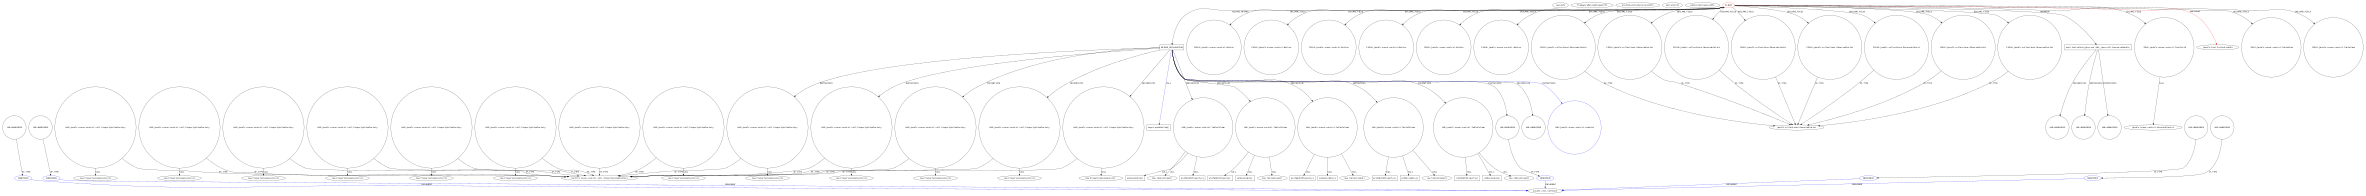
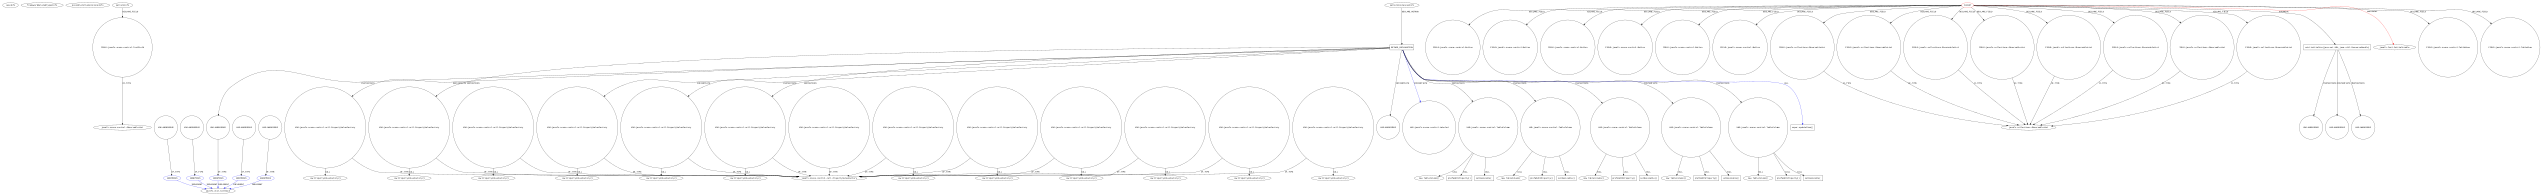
  digraph {
    fontname="Liberation Mono"
    node [fontname="Liberation Mono" isFrameworkType=false vertexType=VARIABLE_EXPRESION shape=circle]
    edge [fontname="Liberation Mono"]
    baseInfo [category=pattern graphId=868 isAnonymous=false possibleRelation=true isFrameworkType="" vertexType="" shape=""]
    frameworkRelatedTypesInfo [0="javafx.fxml.Initializable" isFrameworkType="" vertexType="" shape=""]
    possibleCollaborationsInfo [0="868~INSTANTIATION-~javafx.fxml.Initializable ~javafx.util.Callback ~false~true" 1="868~INSTANTIATION-~javafx.fxml.Initializable ~javafx.util.Callback ~false~true" 2="868~INSTANTIATION-CLIENT_METHOD_DECLARATION-~javafx.fxml.Initializable ~javafx.util.Callback ~false~true" 3="868~INSTANTIATION-~javafx.fxml.Initializable ~javafx.util.Callback ~false~true" 4="868~INSTANTIATION-~javafx.fxml.Initializable ~javafx.util.Callback ~false~true" isFrameworkType="" vertexType="" shape=""]
    patternInfo [frequency=2.0 patternRootClient=0 isFrameworkType="" vertexType="" shape=""]
    patternInstancesInfo [0="bianconejo-CEFX~/bianconejo-CEFX/CEFX-master/src/cefx/CEPrincipalController.java~CEPrincipalController~2114" 1="bianconejo-CEFX~/bianconejo-CEFX/CEFX-master/src/cefx/CECommandeController.java~CECommandeController~2084" isFrameworkType="" vertexType="" shape=""]
    n6 [label="javafx.util.Callback" vertexType=FRAMEWORK_INTERFACE_TYPE shape=""]
    n7 [color=blue label=ANONYMOUS vertexType=REFERENCE_ANONYMOUS_DECLARATION shape=""]
    n8 [color=blue label=ANONYMOUS vertexType=REFERENCE_ANONYMOUS_DECLARATION shape=""]
    n9 [color=blue label=ANONYMOUS vertexType=REFERENCE_ANONYMOUS_DECLARATION shape=""]
    n10 [color=blue label=ANONYMOUS vertexType=REFERENCE_ANONYMOUS_DECLARATION shape=""]
    n11 [color=blue label=ANONYMOUS vertexType=REFERENCE_ANONYMOUS_DECLARATION shape=""]
    n12 [label="VAR:ANONYMOUS"]
    n13 [label="VAR:ANONYMOUS"]
    n14 [label="VAR:ANONYMOUS"]
    n15 [label="VAR:ANONYMOUS"]
    n16 [label="VAR:ANONYMOUS"]
    n17 [label=METHOD_DECLARATION shape=box vertexType=CLIENT_METHOD_DECLARATION]
    n18 [label="VAR:javafx.scene.control.cell.PropertyValueFactory"]
    n19 [label="VAR:javafx.scene.control.cell.PropertyValueFactory"]
    n20 [label="VAR:javafx.scene.control.cell.PropertyValueFactory"]
    n21 [label="VAR:javafx.scene.control.cell.PropertyValueFactory"]
    n22 [label="VAR:javafx.scene.control.cell.PropertyValueFactory"]
    n23 [label="VAR:ANONYMOUS"]
-   n24 [label="VAR:javafx.scene.control.Labeled" color=blue]
+   n24 [label="VAR:javafx.scene.control.Labeled"]
    n25 [label="VAR:javafx.scene.control.TableColumn"]
    n26 [label="VAR:javafx.scene.control.TableColumn"]
    n27 [label="VAR:javafx.scene.control.TableColumn"]
    n28 [label="VAR:javafx.scene.control.TableColumn"]
    n29 [label="VAR:javafx.scene.control.TableColumn"]
    n30 [label="super.updateItem()" shape=box vertexType=SUPER_CALL]
    n31 [label="new PropertyValueFactory()" vertexType=CONSTRUCTOR_CALL shape=""]
-   n32 [label="control.scene.control.cell.PropertyValueFactory" vertexType=FRAMEWORK_CLASS_TYPE shape=""]
+   n32 [label="javafx.scene.control.cell.PropertyValueFactory" vertexType=FRAMEWORK_CLASS_TYPE shape=""]
    n33 [label="new PropertyValueFactory()" vertexType=CONSTRUCTOR_CALL shape=""]
    n34 [label="new PropertyValueFactory()" vertexType=CONSTRUCTOR_CALL shape=""]
    n35 [label="new PropertyValueFactory()" vertexType=CONSTRUCTOR_CALL shape=""]
    n36 [label="new PropertyValueFactory()" vertexType=CONSTRUCTOR_CALL shape=""]
    n37 [label="new TableColumn()" vertexType=CONSTRUCTOR_CALL shape=""]
    n38 [label="prefWidthProperty()" shape=box vertexType=INSIDE_CALL]
    n39 [label="setResizable()" shape=box vertexType=INSIDE_CALL]
    n40 [label="new TableColumn()" vertexType=CONSTRUCTOR_CALL shape=""]
    n41 [label="prefWidthProperty()" shape=box vertexType=INSIDE_CALL]
    n42 [label="setResizable()" shape=box vertexType=INSIDE_CALL]
    n43 [label="new TableColumn()" vertexType=CONSTRUCTOR_CALL shape=""]
    n44 [label="prefWidthProperty()" shape=box vertexType=INSIDE_CALL]
    n45 [label="setResizable()" shape=box vertexType=INSIDE_CALL]
    n46 [label="new TableColumn()" vertexType=CONSTRUCTOR_CALL shape=""]
    n47 [label="prefWidthProperty()" shape=box vertexType=INSIDE_CALL]
    n48 [label="setResizable()" shape=box vertexType=INSIDE_CALL]
    n49 [label="new TableColumn()" vertexType=CONSTRUCTOR_CALL shape=""]
    n50 [label="prefWidthProperty()" shape=box vertexType=INSIDE_CALL]
    n51 [label="setResizable()" shape=box vertexType=INSIDE_CALL]
    n52 [color=red label=CLIENT vertexType=ROOT_CLIENT_CLASS_DECLARATION shape=""]
    n53 [label="FIELD:javafx.scene.control.Button" vertexType=FIELD_DECLARATION]
    n54 [label="FIELD:javafx.scene.control.Button" vertexType=FIELD_DECLARATION]
    n55 [label="FIELD:javafx.scene.control.Button" vertexType=FIELD_DECLARATION]
    n56 [label="FIELD:javafx.scene.control.Button" vertexType=FIELD_DECLARATION]
    n57 [label="FIELD:javafx.scene.control.Button" vertexType=FIELD_DECLARATION]
    n58 [label="FIELD:javafx.scene.control.Button" vertexType=FIELD_DECLARATION]
    n59 [label="FIELD:javafx.collections.ObservableList" vertexType=FIELD_DECLARATION]
    n60 [label="FIELD:javafx.collections.ObservableList" vertexType=FIELD_DECLARATION]
    n61 [label="FIELD:javafx.collections.ObservableList" vertexType=FIELD_DECLARATION]
    n62 [label="FIELD:javafx.collections.ObservableList" vertexType=FIELD_DECLARATION]
    n63 [label="FIELD:javafx.collections.ObservableList" vertexType=FIELD_DECLARATION]
    n64 [label="FIELD:javafx.collections.ObservableList" vertexType=FIELD_DECLARATION]
    n65 [label="FIELD:javafx.collections.ObservableList" vertexType=FIELD_DECLARATION]
    n66 [label="FIELD:javafx.collections.ObservableList" vertexType=FIELD_DECLARATION]
    n67 [label="void initialize(java.net.URL,java.util.ResourceBundle)" shape=box vertexType=OVERRIDING_METHOD_DECLARATION]
    n68 [label="FIELD:javafx.scene.control.TextField" vertexType=FIELD_DECLARATION]
    n69 [label="javafx.fxml.Initializable" vertexType=FRAMEWORK_INTERFACE_TYPE shape=""]
    n70 [label="FIELD:javafx.scene.control.TableView" vertexType=FIELD_DECLARATION]
    n71 [label="FIELD:javafx.scene.control.TableView" vertexType=FIELD_DECLARATION]
    n72 [label="javafx.collections.ObservableList" vertexType=FRAMEWORK_INTERFACE_TYPE shape=""]
    n73 [label="VAR:ANONYMOUS"]
    n74 [label="VAR:ANONYMOUS"]
    n75 [label="VAR:ANONYMOUS"]
    n76 [label="javafx.scene.control.ObservableList" vertexType=FRAMEWORK_CLASS_TYPE shape=""]
    n77 [label="VAR:javafx.scene.control.cell.PropertyValueFactory"]
    n78 [label="new PropertyValueFactory()" vertexType=CONSTRUCTOR_CALL shape=""]
    n79 [label="VAR:javafx.scene.control.cell.PropertyValueFactory"]
    n80 [label="new PropertyValueFactory()" vertexType=CONSTRUCTOR_CALL shape=""]
    n81 [label="VAR:javafx.scene.control.cell.PropertyValueFactory"]
    n82 [label="new PropertyValueFactory()" vertexType=CONSTRUCTOR_CALL shape=""]
    n83 [label="VAR:javafx.scene.control.cell.PropertyValueFactory"]
    n84 [label="new PropertyValueFactory()" vertexType=CONSTRUCTOR_CALL shape=""]
    n85 [label="VAR:javafx.scene.control.cell.PropertyValueFactory"]
    n86 [label="new PropertyValueFactory()" vertexType=CONSTRUCTOR_CALL shape=""]
    n87 [label="VAR:javafx.scene.control.cell.PropertyValueFactory"]
    n88 [label="new PropertyValueFactory()" vertexType=CONSTRUCTOR_CALL shape=""]
    n89 [label="VAR:javafx.scene.control.cell.PropertyValueFactory"]
    n90 [label="new PropertyValueFactory()" vertexType=CONSTRUCTOR_CALL shape=""]
    n91 [label="VAR:javafx.scene.control.cell.PropertyValueFactory"]
    n7 -> n6 [color=blue label=IMPLEMENT]
    n8 -> n6 [color=blue label=IMPLEMENT]
    n9 -> n6 [color=blue label=IMPLEMENT]
    n10 -> n6 [color=blue label=IMPLEMENT]
    n11 -> n6 [color=blue label=IMPLEMENT]
    n12 -> n9 [label=OF_TYPE]
    n13 -> n11 [label=OF_TYPE]
    n14 -> n7 [label=OF_TYPE]
    n15 -> n8 [label=OF_TYPE]
    n16 -> n10 [label=OF_TYPE]
    n17 -> n12 [label=INSTANTIATE]
    n17 -> n18 [label=INSTANTIATE]
    n17 -> n19 [label=INSTANTIATE]
    n17 -> n20 [label=INSTANTIATE]
    n17 -> n21 [label=INSTANTIATE]
    n17 -> n22 [label=INSTANTIATE]
    n17 -> n23 [label=INSTANTIATE]
    n17 -> n24 [color=blue label=INSTANTIATE]
    n17 -> n25 [label=INSTANTIATE]
    n17 -> n26 [label=INSTANTIATE]
    n17 -> n27 [label=INSTANTIATE]
    n17 -> n28 [label=INSTANTIATE]
    n17 -> n29 [label=INSTANTIATE]
    n17 -> n30 [color=blue label=CALL]
    n18 -> n31 [label=CALL]
    n18 -> n32 [label=OF_TYPE]
    n19 -> n32 [label=OF_TYPE]
    n19 -> n33 [label=CALL]
    n20 -> n32 [label=OF_TYPE]
    n20 -> n34 [label=CALL]
    n21 -> n32 [label=OF_TYPE]
    n21 -> n35 [label=CALL]
    n22 -> n32 [label=OF_TYPE]
    n22 -> n36 [label=CALL]
    n25 -> n37 [label=CALL]
    n25 -> n38 [label=CALL]
    n25 -> n39 [label=CALL]
    n26 -> n40 [label=CALL]
    n26 -> n41 [label=CALL]
    n26 -> n42 [label=CALL]
    n27 -> n43 [label=CALL]
    n27 -> n44 [label=CALL]
    n27 -> n45 [label=CALL]
    n28 -> n46 [label=CALL]
    n28 -> n47 [label=CALL]
    n28 -> n48 [label=CALL]
    n29 -> n49 [label=CALL]
    n29 -> n50 [label=CALL]
    n29 -> n51 [label=CALL]
-   n52 -> n17 [label=DECLARE_METHOD]
+   patternInstancesInfo -> n17 [label=DECLARE_METHOD]
    n52 -> n53 [label=DECLARE_FIELD]
    n52 -> n54 [label=DECLARE_FIELD]
    n52 -> n55 [label=DECLARE_FIELD]
    n52 -> n56 [label=DECLARE_FIELD]
    n52 -> n57 [label=DECLARE_FIELD]
    n52 -> n58 [label=DECLARE_FIELD]
    n52 -> n59 [label=DECLARE_FIELD]
    n52 -> n60 [label=DECLARE_FIELD]
    n52 -> n61 [label=DECLARE_FIELD]
    n52 -> n62 [label=DECLARE_FIELD]
    n52 -> n63 [label=DECLARE_FIELD]
    n52 -> n64 [label=DECLARE_FIELD]
    n52 -> n65 [label=DECLARE_FIELD]
    n52 -> n66 [label=DECLARE_FIELD]
    n52 -> n67 [label=OVERRIDE]
-   n52 -> n68 [label=DECLARE_FIELD]
+   patternInfo -> n68 [label=DECLARE_FIELD]
    n52 -> n69 [color=red label=IMPLEMENT]
    n52 -> n70 [label=DECLARE_FIELD]
    n52 -> n71 [label=DECLARE_FIELD]
    n59 -> n72 [label=OF_TYPE]
    n60 -> n72 [label=OF_TYPE]
    n61 -> n72 [label=OF_TYPE]
    n62 -> n72 [label=OF_TYPE]
    n63 -> n72 [label=OF_TYPE]
    n64 -> n72 [label=OF_TYPE]
    n65 -> n72 [label=OF_TYPE]
    n66 -> n72 [label=OF_TYPE]
    n67 -> n73 [label=INSTANTIATE]
    n67 -> n74 [label=INSTANTIATE]
    n67 -> n75 [label=INSTANTIATE]
-   n68 -> n76 [label=CALL]
+   n68 -> n76 [label=OF_TYPE]
    n77 -> n32 [label=OF_TYPE]
    n77 -> n78 [label=CALL]
    n79 -> n32 [label=OF_TYPE]
    n79 -> n80 [label=CALL]
    n81 -> n32 [label=OF_TYPE]
    n81 -> n82 [label=CALL]
    n83 -> n32 [label=OF_TYPE]
    n83 -> n84 [label=CALL]
    n85 -> n32 [label=OF_TYPE]
    n85 -> n86 [label=CALL]
    n87 -> n32 [label=OF_TYPE]
    n87 -> n88 [label=CALL]
    n89 -> n32 [label=OF_TYPE]
    n89 -> n90 [label=CALL]
    n91 -> n32 [label=OF_TYPE]
  }
